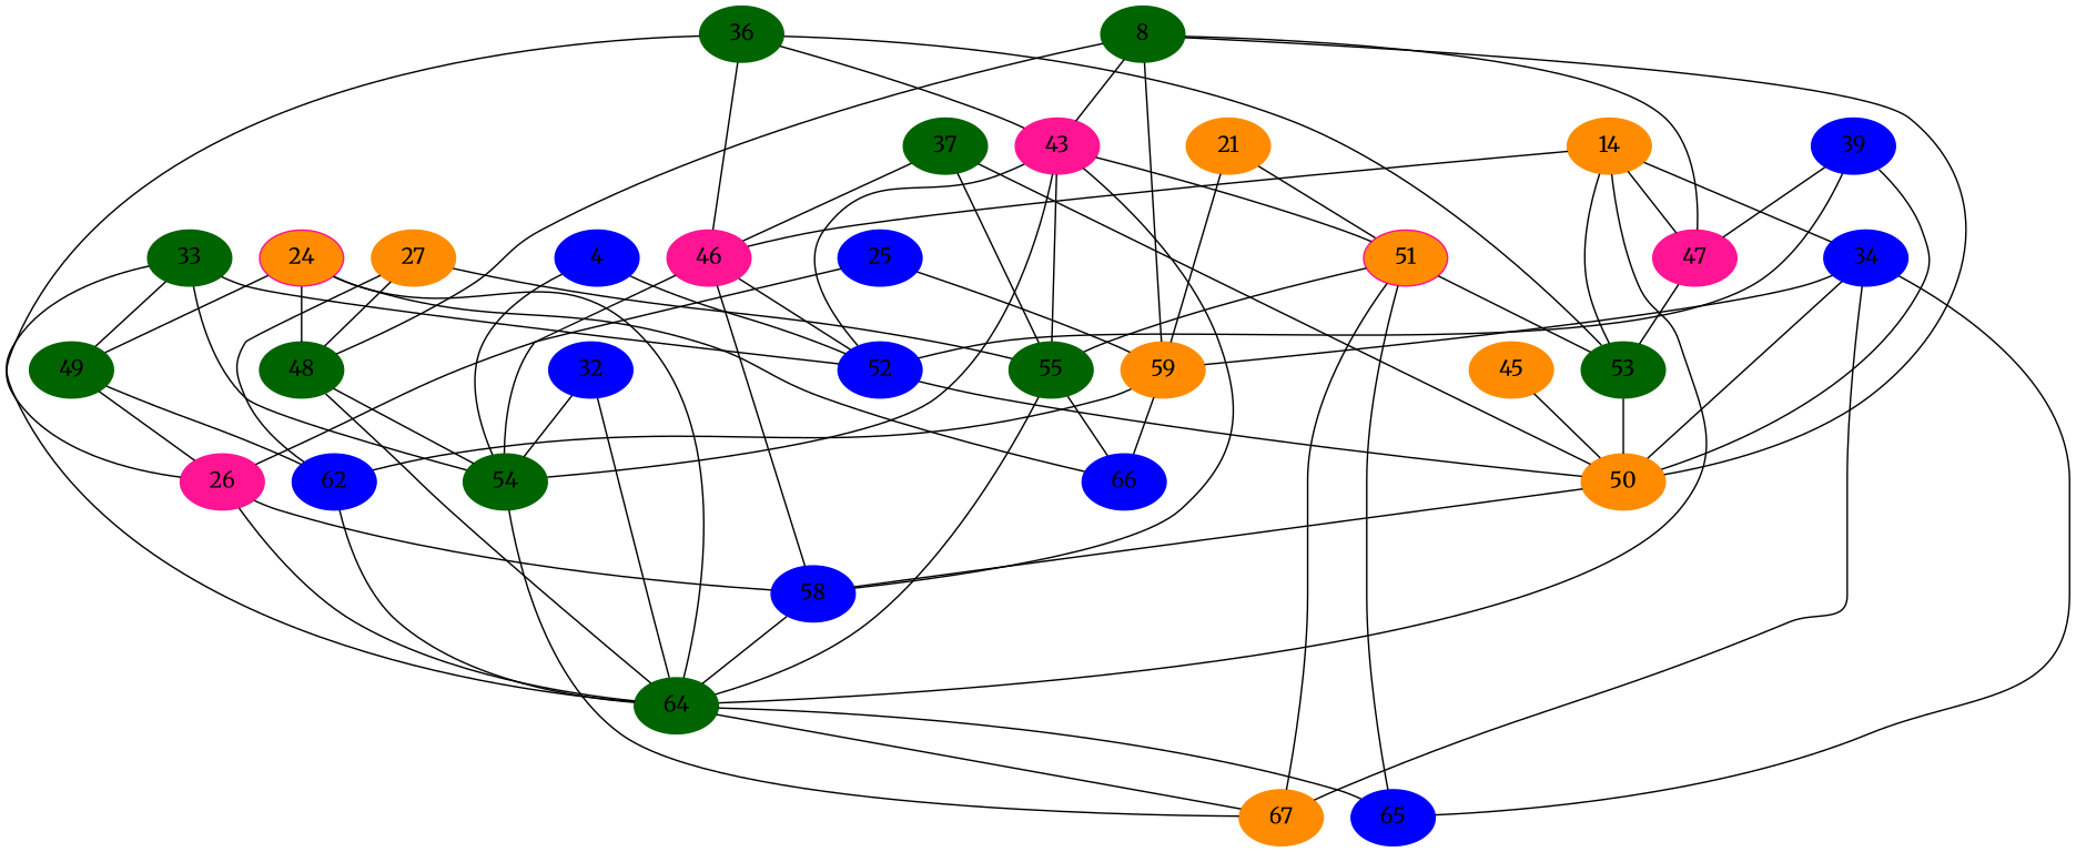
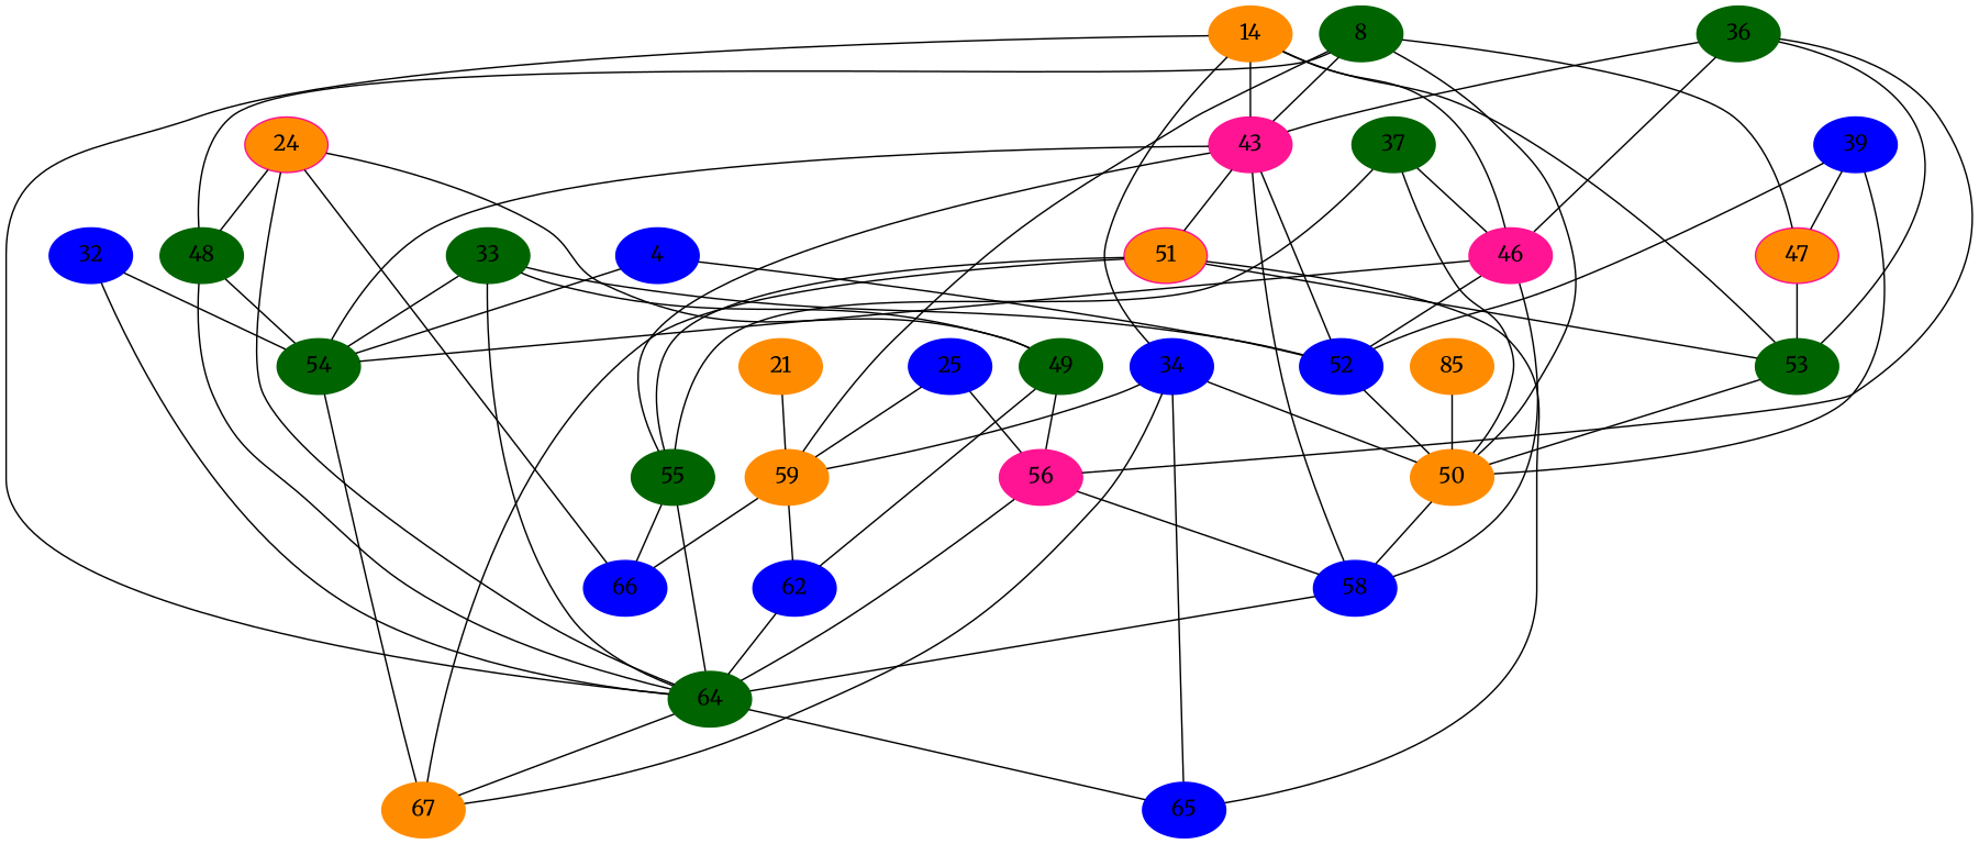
  graph {
    fontname=Merriweather
    node [color=blue fontname=Merriweather style=filled]
    edge [fontname=Merriweather]
    52 [super="+13"]
    n2 [color=darkorange label=50 super="+7"]
    4
    54 [color=darkgreen super="+2"]
    67 [color=darkorange]
    43 [color=deeppink super="+15+41+28"]
    51 [color=deeppink fillcolor=darkorange super="+3"]
    55 [color=darkgreen super="+44"]
    58 [super="+38"]
    8 [color=darkgreen]
-   47 [color=deeppink super="+16"]
+   47 [color=deeppink super="+16" fillcolor=darkorange]
    48 [color=darkgreen super="+40+26"]
    59 [color=darkorange super="+31"]
    53 [color=darkgreen super="+22+50"]
    64 [color=darkgreen super="+9+61+63"]
    66 [super="+60"]
    62 [super="+19"]
    14 [color=darkorange super="+5"]
    34 [super="+10"]
    46 [color=deeppink super="+29"]
    65 [super="+30"]
    21 [color=darkorange]
    24 [color=deeppink fillcolor=darkorange super="+20"]
    49 [color=darkgreen super="+35"]
-   56 [color=deeppink label=26]
+   56 [color=deeppink]
    25
-   27 [color=darkorange]
    32
    33 [color=darkgreen]
    36 [color=darkgreen super="+1"]
    37 [color=darkgreen]
    39 [super="+18"]
-   45 [color=darkorange]
+   45 [color=darkorange label=85]
    52 -- n2
    n2 -- 58 [weight=2]
    4 -- 52
    4 -- 54
    54 -- 67
    43 -- 52
    43 -- 54
    43 -- 51
    43 -- 55
    43 -- 58 [weight=2]
    51 -- 67 [weight=2]
    51 -- 55
    51 -- 53 [weight=3]
    51 -- 65
    55 -- 64 [weight=2]
    55 -- 66
    58 -- 64
    8 -- n2
    8 -- 43
    8 -- 47
    8 -- 48
    8 -- 59
    47 -- 53
    48 -- 54 [weight=2]
    48 -- 64
    59 -- 66 [weight=2]
    59 -- 62
    53 -- n2 [weight=2]
    64 -- 67
    64 -- 65
    62 -- 64 [weight=3]
-   14 -- 47 [weight=2]
+   14 -- 43 [weight=2]
    14 -- 53 [weight=2]
    14 -- 64 [weight=2]
    14 -- 34
    14 -- 46
    34 -- n2
    34 -- 67
    34 -- 59
    34 -- 65
    46 -- 52 [weight=2]
    46 -- 54
    46 -- 58 [weight=2]
-   21 -- 51
    21 -- 59 [weight=2]
    24 -- 48 [weight=3]
    24 -- 64
    24 -- 66
    24 -- 49
    49 -- 62 [weight=2]
    49 -- 56
    56 -- 58
    56 -- 64
    25 -- 59
    25 -- 56
-   27 -- 55
-   27 -- 48
-   27 -- 62
    32 -- 54
    32 -- 64
    33 -- 52 [weight=2]
    33 -- 54 [weight=2]
    33 -- 64
    33 -- 49
    36 -- 43
    36 -- 53
    36 -- 46
    36 -- 56
    37 -- n2
    37 -- 55
    37 -- 46
    39 -- 52
    39 -- n2 [weight=2]
    39 -- 47
    45 -- n2
  }
